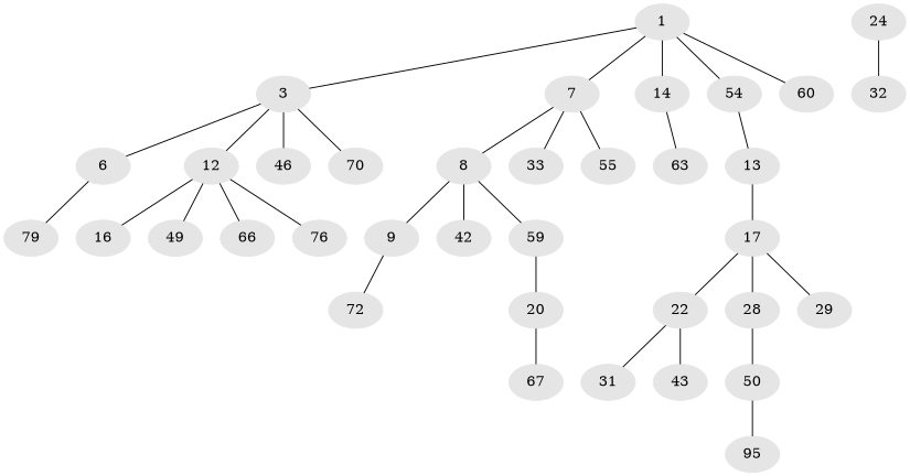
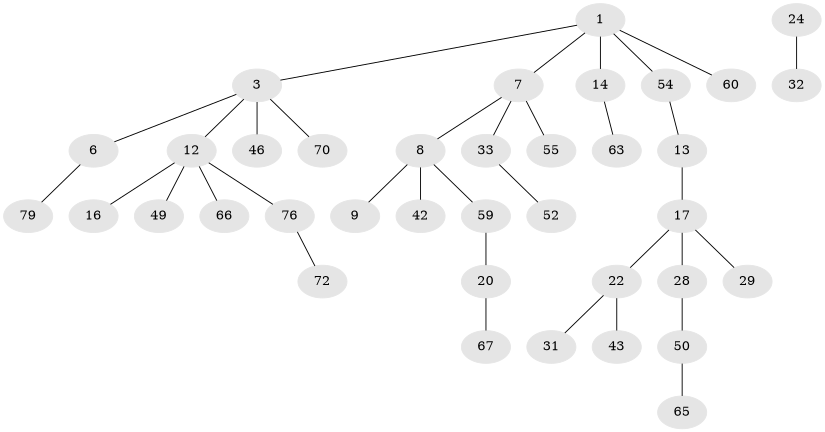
  graph {
    node [color=gray90 style=filled]
    1 [super="+4+2"]
    3 [super="+30+5"]
    7 [super="+18"]
    14 [super="+26"]
    54
    60
    6 [super="+51+56+69"]
    12 [super="+15"]
    46 [super="+50+68"]
    70
    8 [super="+19+57+27"]
    33 [super="+48"]
    55
    17 [super="+75+21"]
    13
    63
    n17 [label=79]
    16 [super="+64"]
    49
    66 [super="+77"]
    76
    24 [super="+38"]
    32 [super="+58"]
    9
    42
    59
+   52
    72
    20 [super="+34"]
    67
    22
    28
    29 [super="+44+39+37"]
    31
    43
    n36 [label=50 super="+47+53"]
-   65 [super="+74" label=95]
+   65 [super="+74"]
    1 -- 3
    1 -- 7
    1 -- 14
    1 -- 54
    1 -- 60
    3 -- 6
    3 -- 12
    3 -- 46
    3 -- 70
    7 -- 8
    7 -- 33
    7 -- 55
    14 -- 63
    54 -- 13
    6 -- n17
    12 -- 16
    12 -- 49
    12 -- 66
    12 -- 76
    8 -- 9
    8 -- 42
    8 -- 59
+   33 -- 52
    17 -- 22
    17 -- 28
    17 -- 29
    13 -- 17
    24 -- 32
-   9 -- 72
+   76 -- 72
    59 -- 20
    20 -- 67
    22 -- 31
    22 -- 43
    28 -- n36
    n36 -- 65
  }
